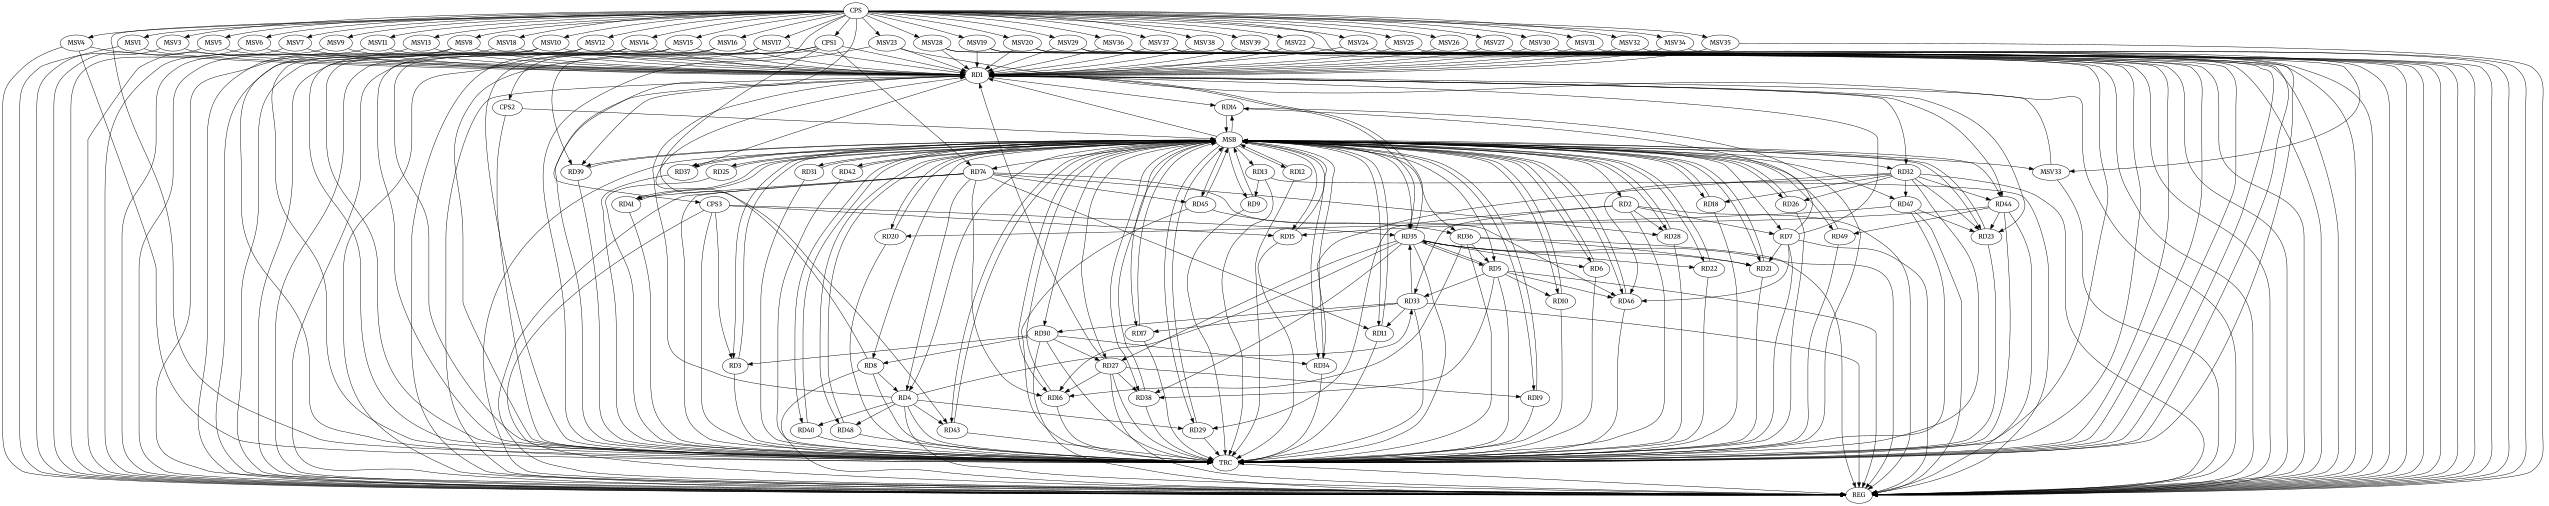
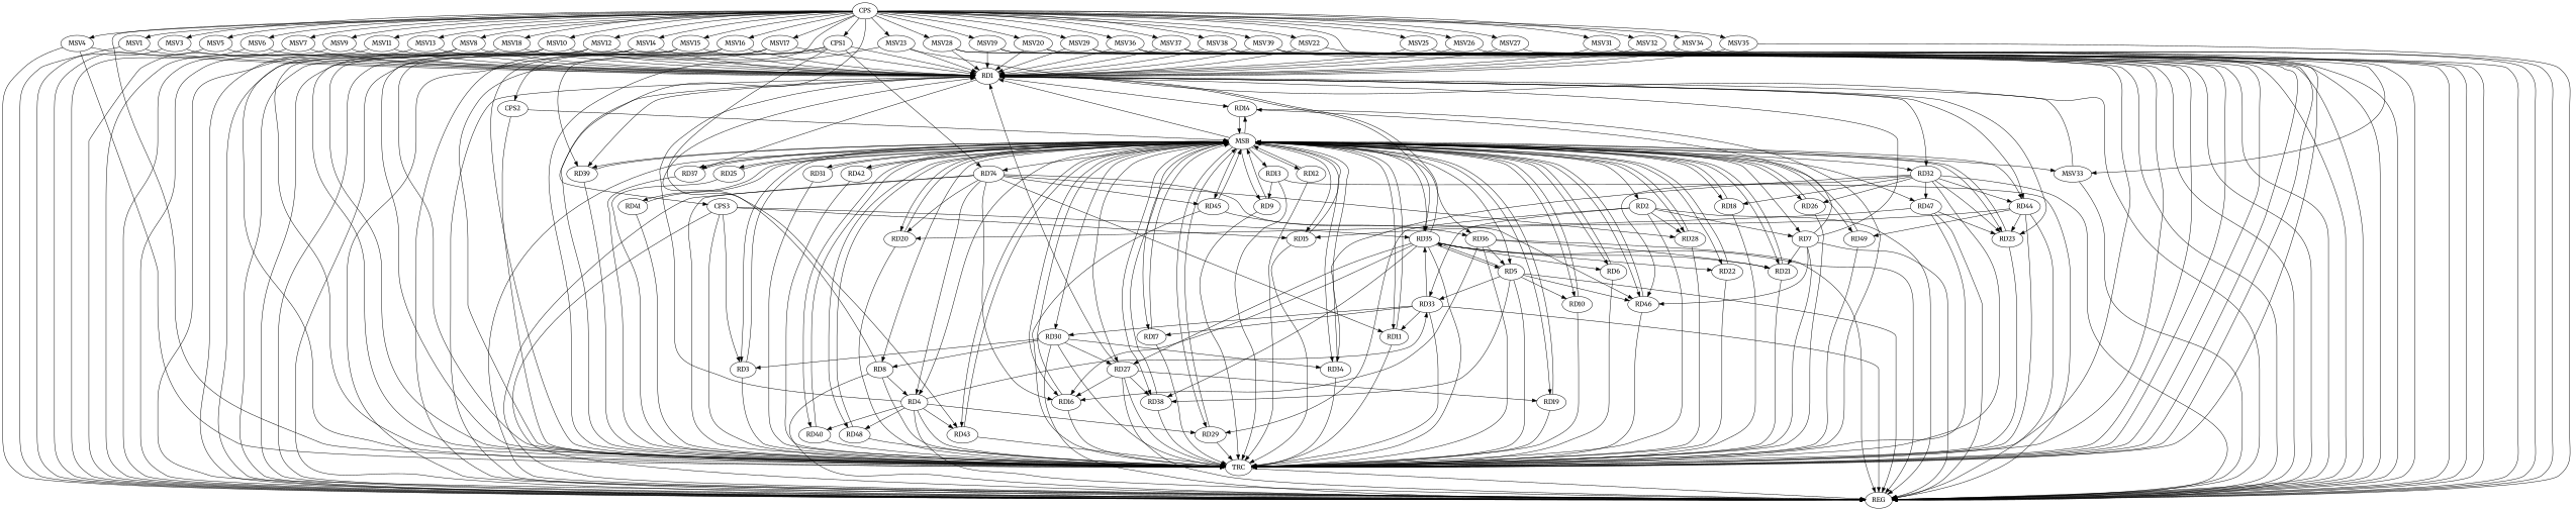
  strict digraph {
    fontname=Merriweather
    node [fontname=Merriweather]
    edge [fontname=Merriweather]
    n1 [label=RD1]
    n2 [label=RD14]
    n3 [label=RD23]
    n4 [label=RD32]
    n5 [label=RD35]
    n6 [label=RD37]
    n7 [label=RD39]
    n8 [label=RD44]
    n9 [label=REG]
    n10 [label=TRC]
    n11 [label=MSB]
    n12 [label=RD46]
    n13 [label=RD18]
    n14 [label=RD26]
    n15 [label=RD34]
    n16 [label=RD47]
    n17 [label=RD5]
    n18 [label=RD38]
    n19 [label=RD6]
    n20 [label=RD21]
    n21 [label=RD16]
    n22 [label=RD22]
    n23 [label=RD27]
    n24 [label=RD15]
    n25 [label=RD49]
    n26 [label=RD2]
    n27 [label=RD7]
    n28 [label=RD28]
    n29 [label=RD29]
    n30 [label=RD33]
    n31 [label=RD11]
    n32 [label=RD17]
    n33 [label=RD30]
    n34 [label=RD36]
    n35 [label=RD3]
    n36 [label=RD4]
    n37 [label=RD40]
    n38 [label=RD43]
    n39 [label=RD48]
    n40 [label=RD10]
    n41 [label=RD8]
    n42 [label=RD9]
    n43 [label=RD12]
    n44 [label=RD13]
    n45 [label=RD19]
    n46 [label=RD20]
    n47 [label=RD74]
    n48 [label=RD41]
    n49 [label=RD45]
    n50 [label=RD25]
    n51 [label=RD31]
    n52 [label=RD42]
    n53 [label=MSV33]
    n54 [label=CPS1]
    n55 [label=CPS2]
    n56 [label=CPS3]
    n57 [label=CPS]
    n58 [label=MSV1]
    n59 [label=MSV3]
    n60 [label=MSV4]
    n61 [label=MSV5]
    n62 [label=MSV6]
    n63 [label=MSV7]
    n64 [label=MSV8]
    n65 [label=MSV9]
    n66 [label=MSV10]
    n67 [label=MSV11]
    n68 [label=MSV12]
    n69 [label=MSV13]
    n70 [label=MSV14]
    n71 [label=MSV15]
    n72 [label=MSV16]
    n73 [label=MSV17]
    n74 [label=MSV18]
    n75 [label=MSV19]
    n76 [label=MSV20]
    n77 [label=MSV22]
    n78 [label=MSV23]
-   n79 [label=MSV24]
    n80 [label=MSV25]
    n81 [label=MSV26]
    n82 [label=MSV27]
    n83 [label=MSV28]
    n84 [label=MSV29]
-   n85 [label=MSV30]
    n86 [label=MSV31]
    n87 [label=MSV32]
    n88 [label=MSV34]
    n89 [label=MSV35]
    n90 [label=MSV36]
    n91 [label=MSV37]
    n92 [label=MSV38]
    n93 [label=MSV39]
    n1 -> n2
    n1 -> n3
    n1 -> n4
    n1 -> n5
    n1 -> n6
    n1 -> n7
    n1 -> n8
    n1 -> n9
    n1 -> n10
    n2 -> n10
    n2 -> n11
    n3 -> n10
    n3 -> n11
    n4 -> n3
    n4 -> n8
    n4 -> n9
    n4 -> n10
    n4 -> n12
    n4 -> n13
    n4 -> n14
    n4 -> n15
    n4 -> n16
    n5 -> n1
    n5 -> n9
    n5 -> n10
    n5 -> n17
    n5 -> n18
    n5 -> n19
    n5 -> n20
    n5 -> n21
    n5 -> n22
    n5 -> n23
    n6 -> n10
    n6 -> n11
    n7 -> n10
    n7 -> n11
    n8 -> n3
    n8 -> n9
    n8 -> n10
    n8 -> n24
    n8 -> n25
    n10 -> n9
    n11 -> n1
    n11 -> n2
    n11 -> n3
    n11 -> n4
    n11 -> n5
    n11 -> n6
    n11 -> n7
    n11 -> n8
    n11 -> n9
    n11 -> n12
    n11 -> n13
    n11 -> n14
    n11 -> n15
    n11 -> n16
    n11 -> n17
    n11 -> n18
    n11 -> n19
    n11 -> n20
    n11 -> n21
    n11 -> n22
    n11 -> n23
    n11 -> n24
    n11 -> n25
    n11 -> n26
    n11 -> n27
    n11 -> n28
    n11 -> n29
    n11 -> n31
    n11 -> n32
    n11 -> n33
    n11 -> n34
    n11 -> n35
    n11 -> n36
    n11 -> n37
    n11 -> n38
    n11 -> n39
    n11 -> n40
    n11 -> n41
    n11 -> n42
    n11 -> n43
    n11 -> n44
    n11 -> n45
    n11 -> n46
    n11 -> n47
    n11 -> n48
    n11 -> n49
    n11 -> n50
    n11 -> n51
    n11 -> n52
    n11 -> n53
    n12 -> n10
    n12 -> n11
    n13 -> n10
    n13 -> n11
    n14 -> n10
    n14 -> n11
    n15 -> n10
    n15 -> n11
    n16 -> n3
    n16 -> n9
    n16 -> n10
    n16 -> n46
    n17 -> n5
    n17 -> n9
    n17 -> n10
    n17 -> n12
    n17 -> n18
    n17 -> n30
    n17 -> n40
    n18 -> n10
    n18 -> n11
    n19 -> n10
    n19 -> n11
    n20 -> n10
    n20 -> n11
    n21 -> n10
    n21 -> n11
    n22 -> n10
    n22 -> n11
    n23 -> n1
    n23 -> n9
    n23 -> n10
    n23 -> n18
    n23 -> n21
    n23 -> n45
    n24 -> n10
    n24 -> n11
    n25 -> n10
    n25 -> n11
    n26 -> n9
    n26 -> n10
    n26 -> n27
    n26 -> n28
    n26 -> n29
    n26 -> n30
    n27 -> n1
    n27 -> n2
    n27 -> n9
    n27 -> n10
    n27 -> n12
    n27 -> n20
    n28 -> n10
    n28 -> n11
    n29 -> n10
    n29 -> n11
    n30 -> n5
    n30 -> n9
    n30 -> n10
    n30 -> n31
    n30 -> n32
    n30 -> n33
    n31 -> n10
    n31 -> n11
    n32 -> n10
    n32 -> n11
    n33 -> n9
    n33 -> n10
    n33 -> n15
    n33 -> n23
    n33 -> n35
    n33 -> n41
    n34 -> n9
    n34 -> n10
    n34 -> n17
    n34 -> n20
    n34 -> n21
    n35 -> n10
    n35 -> n11
    n36 -> n1
    n36 -> n9
    n36 -> n10
    n36 -> n29
    n36 -> n30
    n36 -> n37
    n36 -> n38
    n36 -> n39
    n37 -> n10
    n37 -> n11
    n38 -> n10
    n38 -> n11
    n39 -> n10
    n39 -> n11
    n40 -> n10
    n40 -> n11
    n41 -> n1
    n41 -> n9
    n41 -> n10
    n41 -> n36
    n42 -> n10
    n42 -> n11
    n43 -> n10
    n43 -> n11
    n44 -> n9
    n44 -> n10
    n44 -> n42
    n45 -> n10
    n45 -> n11
    n46 -> n10
    n46 -> n11
    n47 -> n9
    n47 -> n10
    n47 -> n12
    n47 -> n21
    n47 -> n28
    n47 -> n31
    n47 -> n36
-   n47 -> n48
+   n47 -> n46
    n47 -> n49
    n48 -> n10
    n48 -> n11
    n49 -> n10
    n49 -> n11
    n49 -> n34
    n50 -> n10
    n50 -> n11
    n51 -> n10
    n51 -> n11
    n52 -> n10
    n52 -> n11
    n53 -> n1
    n53 -> n9
    n54 -> n1
    n54 -> n7
    n54 -> n9
    n54 -> n10
    n54 -> n38
    n54 -> n47
    n55 -> n10
    n55 -> n11
    n56 -> n5
    n56 -> n9
    n56 -> n10
    n56 -> n24
    n56 -> n35
    n57 -> n10
    n57 -> n53
    n57 -> n54
    n57 -> n55
    n57 -> n56
    n57 -> n58
    n57 -> n59
    n57 -> n60
    n57 -> n61
    n57 -> n62
    n57 -> n63
    n57 -> n64
    n57 -> n65
    n57 -> n66
    n57 -> n67
    n57 -> n68
    n57 -> n69
    n57 -> n70
    n57 -> n71
    n57 -> n72
    n57 -> n73
    n57 -> n74
    n57 -> n75
    n57 -> n76
    n57 -> n77
    n57 -> n78
-   n57 -> n79
    n57 -> n80
    n57 -> n81
    n57 -> n82
    n57 -> n83
    n57 -> n84
-   n57 -> n85
    n57 -> n86
    n57 -> n87
    n57 -> n88
    n57 -> n89
    n57 -> n90
    n57 -> n91
    n57 -> n92
    n57 -> n93
    n58 -> n1
    n58 -> n9
    n59 -> n1
    n59 -> n9
    n60 -> n1
    n60 -> n9
    n60 -> n10
    n61 -> n1
    n61 -> n9
    n62 -> n1
    n62 -> n9
    n63 -> n1
    n63 -> n9
    n64 -> n1
    n64 -> n9
    n64 -> n10
    n65 -> n1
    n65 -> n9
    n66 -> n1
    n66 -> n9
    n66 -> n10
    n67 -> n1
    n67 -> n9
    n68 -> n1
    n68 -> n9
    n68 -> n10
    n69 -> n1
    n69 -> n9
    n70 -> n1
    n70 -> n9
    n70 -> n10
    n71 -> n1
    n71 -> n9
    n71 -> n10
    n72 -> n1
    n72 -> n9
    n72 -> n10
    n73 -> n1
    n73 -> n9
    n73 -> n10
    n74 -> n1
    n74 -> n9
    n75 -> n1
    n75 -> n9
    n75 -> n10
    n76 -> n1
    n76 -> n9
    n76 -> n10
    n77 -> n1
    n77 -> n9
    n78 -> n1
    n78 -> n9
    n78 -> n10
-   n79 -> n1
-   n79 -> n9
    n80 -> n1
    n80 -> n9
    n81 -> n1
    n81 -> n9
    n82 -> n1
    n82 -> n9
    n83 -> n1
    n83 -> n9
    n83 -> n10
    n84 -> n1
    n84 -> n9
    n84 -> n10
-   n85 -> n1
-   n85 -> n9
    n86 -> n1
    n86 -> n9
    n87 -> n1
    n87 -> n9
    n88 -> n1
    n88 -> n9
    n89 -> n1
    n89 -> n9
    n90 -> n1
    n90 -> n9
    n90 -> n10
    n91 -> n1
    n91 -> n9
    n91 -> n10
    n92 -> n1
    n92 -> n9
    n92 -> n10
    n93 -> n1
    n93 -> n9
    n93 -> n10
  }
